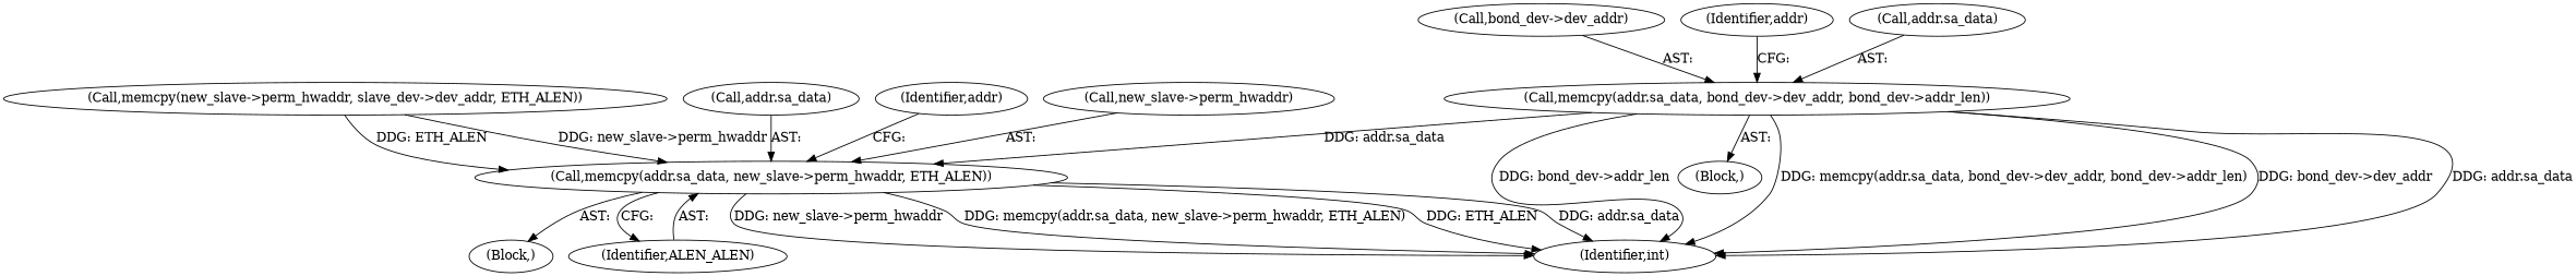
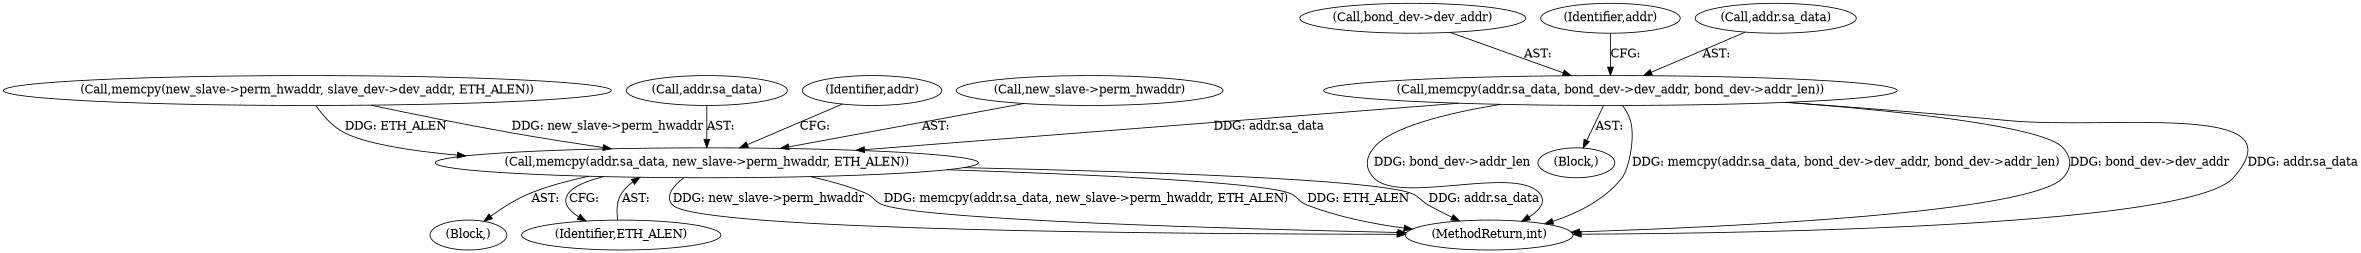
  digraph {
    n1 [label="(Call,memcpy(addr.sa_data, bond_dev->dev_addr, bond_dev->addr_len))"]
    n2 [label="(Call,memcpy(addr.sa_data, new_slave->perm_hwaddr, ETH_ALEN))"]
    n3 [label="(Block,)"]
-   n4 [label="(Identifier,int)"]
+   n4 [label="(MethodReturn,int)"]
    n5 [label="(Block,)"]
-   n6 [label="(Identifier,ALEN_ALEN)"]
+   n6 [label="(Identifier,ETH_ALEN)"]
    n7 [label="(Call,memcpy(new_slave->perm_hwaddr, slave_dev->dev_addr, ETH_ALEN))"]
    n8 [label="(Call,addr.sa_data)"]
    n9 [label="(Identifier,addr)"]
    n10 [label="(Call,bond_dev->dev_addr)"]
    n11 [label="(Identifier,addr)"]
    n12 [label="(Call,addr.sa_data)"]
    n13 [label="(Call,new_slave->perm_hwaddr)"]
    n1 -> n2 [label="DDG: addr.sa_data"]
    n1 -> n3 [label="AST: "]
    n1 -> n4 [label="DDG: memcpy(addr.sa_data, bond_dev->dev_addr, bond_dev->addr_len)"]
    n1 -> n4 [label="DDG: bond_dev->dev_addr"]
    n1 -> n4 [label="DDG: addr.sa_data"]
    n1 -> n4 [label="DDG: bond_dev->addr_len"]
    n2 -> n4 [label="DDG: new_slave->perm_hwaddr"]
    n2 -> n4 [label="DDG: memcpy(addr.sa_data, new_slave->perm_hwaddr, ETH_ALEN)"]
    n2 -> n4 [label="DDG: ETH_ALEN"]
    n2 -> n4 [label="DDG: addr.sa_data"]
    n2 -> n5 [label="AST: "]
    n2 -> n6 [label="CFG: "]
    n6 -> n2 [label="AST: "]
    n7 -> n2 [label="DDG: new_slave->perm_hwaddr"]
    n7 -> n2 [label="DDG: ETH_ALEN"]
    n8 -> n2 [label="AST: "]
    n9 -> n2 [label="CFG: "]
    n10 -> n1 [label="AST: "]
    n11 -> n1 [label="CFG: "]
    n12 -> n1 [label="AST: "]
    n13 -> n2 [label="AST: "]
  }
